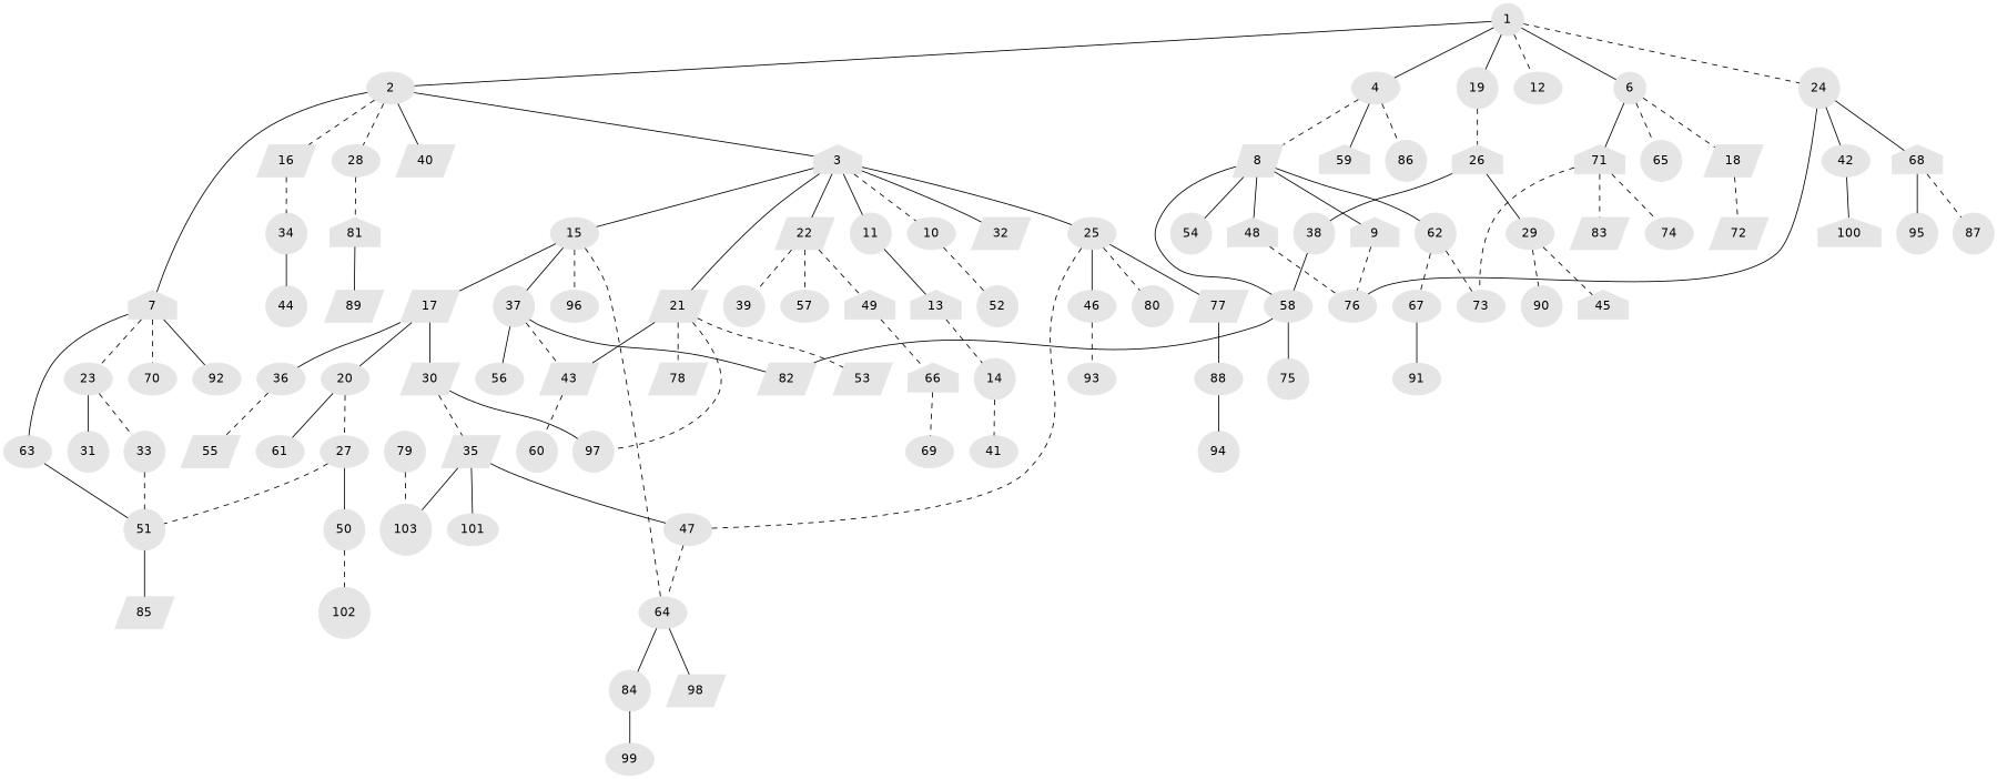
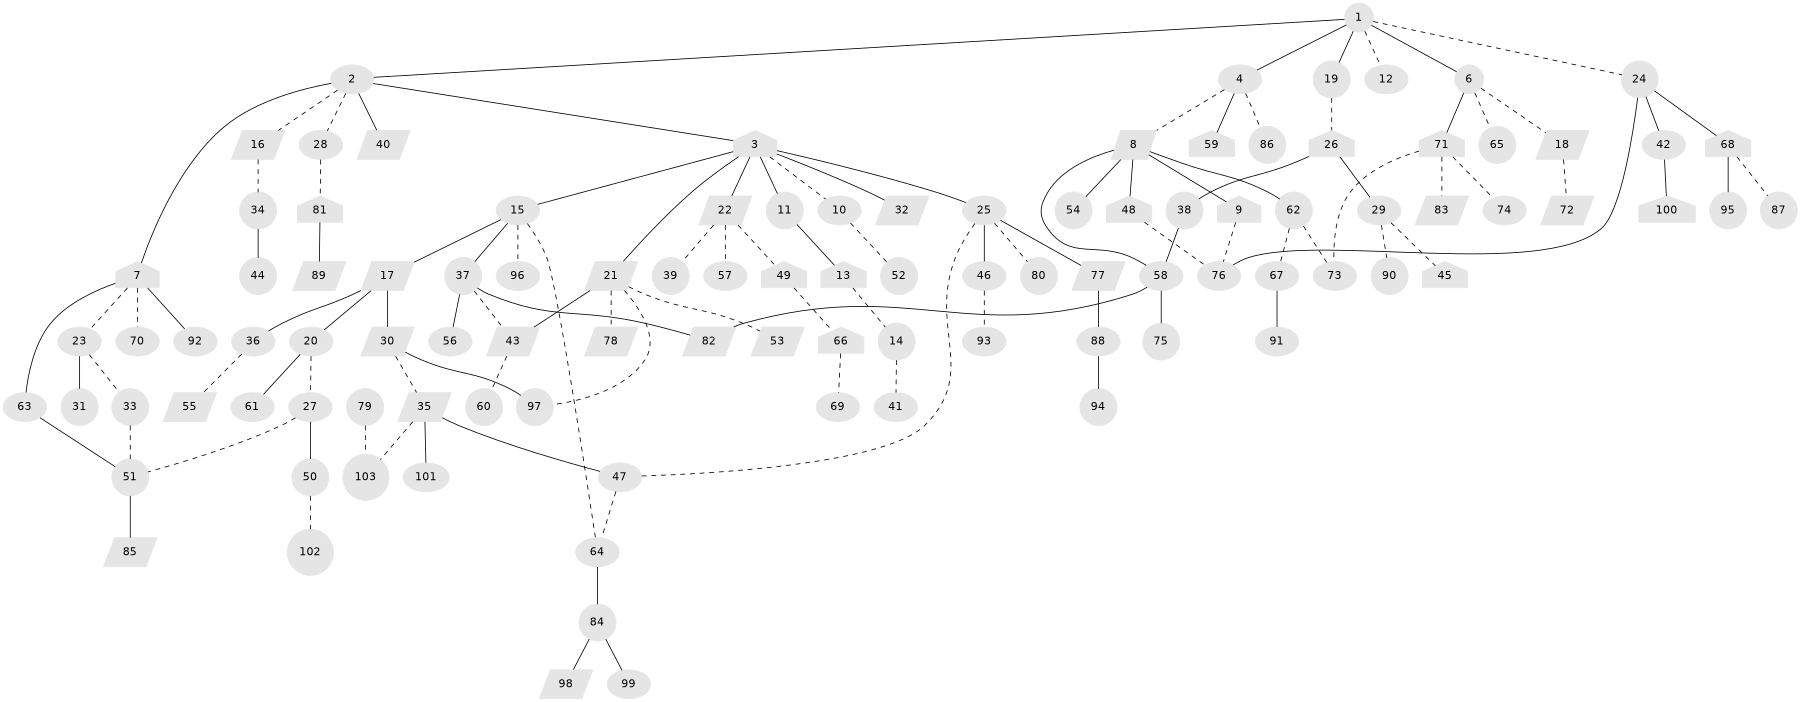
  graph {
    fontname="DejaVu Sans"
    node [color=gray90 fontname="DejaVu Sans" shape=ellipse style=filled]
    edge [fontname="DejaVu Sans" style=solid]
    1 [shape=circle]
    2
    4
    6 [shape=circle]
    12
    19 [shape=circle]
    24 [shape=circle]
    3 [shape=house]
    7 [shape=house]
    16 [shape=parallelogram]
    28
    40 [shape=parallelogram]
    8 [shape=parallelogram]
    59 [shape=house]
    86 [shape=circle]
    18 [shape=parallelogram]
    65 [shape=circle]
    71 [shape=house]
    26 [shape=house]
    76
    42
    68 [shape=house]
    10
    11 [shape=circle]
    15
    21 [shape=parallelogram]
    22 [shape=parallelogram]
    25
    32 [shape=parallelogram]
    23
    63
    70
    92
    34 [shape=circle]
    81 [shape=house]
    52 [shape=circle]
    13 [shape=house]
    17 [shape=parallelogram]
    37 [shape=circle]
    64
    96
    43 [shape=parallelogram]
    53 [shape=parallelogram]
    78 [shape=parallelogram]
    97 [shape=circle]
    39 [shape=circle]
    49 [shape=house]
    57
    46
    47
    77 [shape=parallelogram]
    80 [shape=circle]
    9 [shape=house]
    48 [shape=house]
    54 [shape=circle]
    58
    62 [shape=circle]
    79 [shape=circle]
    103 [shape=circle]
    72 [shape=parallelogram]
    73
    74
    83 [shape=parallelogram]
    31 [shape=circle]
    33 [shape=circle]
    51 [shape=circle]
    82 [shape=parallelogram]
    75 [shape=circle]
    67
    14 [shape=circle]
    41
    20
    30 [shape=parallelogram]
    36
    56
    84 [shape=circle]
    98 [shape=parallelogram]
    44 [shape=circle]
    27
    61
    35 [shape=parallelogram]
    55 [shape=parallelogram]
    29
    38 [shape=circle]
    50 [shape=circle]
    60 [shape=circle]
    66 [shape=house]
    85 [shape=parallelogram]
    100 [shape=house]
    87 [shape=circle]
    95 [shape=circle]
    93
    88
    45 [shape=house]
    90 [shape=circle]
    102 [shape=circle]
    89 [shape=parallelogram]
    101
    69
    91
    99
    94 [shape=circle]
    1 -- 2
    1 -- 4
    1 -- 6
    1 -- 12 [style=dashed]
    1 -- 19
    1 -- 24 [style=dashed]
    2 -- 3
    2 -- 7
    2 -- 16 [style=dashed]
    2 -- 28 [style=dashed]
    2 -- 40
    4 -- 8 [style=dashed]
    4 -- 59
    4 -- 86 [style=dashed]
    6 -- 18 [style=dashed]
    6 -- 65 [style=dashed]
    6 -- 71
    19 -- 26 [style=dashed]
    24 -- 76
    24 -- 42
    24 -- 68
    3 -- 10 [style=dashed]
    3 -- 11
    3 -- 15
    3 -- 21
    3 -- 22
    3 -- 25
    3 -- 32
    7 -- 23 [style=dashed]
    7 -- 63
    7 -- 70 [style=dashed]
    7 -- 92
    16 -- 34 [style=dashed]
    28 -- 81 [style=dashed]
    8 -- 9
    8 -- 48
    8 -- 54
    8 -- 58
    8 -- 62
    18 -- 72 [style=dashed]
    71 -- 73 [style=dashed]
    71 -- 74 [style=dashed]
    71 -- 83 [style=dashed]
    26 -- 29
    26 -- 38
    42 -- 100
    68 -- 87 [style=dashed]
    68 -- 95
    10 -- 52 [style=dashed]
    11 -- 13
    15 -- 17
    15 -- 37
    15 -- 64 [style=dashed]
    15 -- 96 [style=dashed]
    21 -- 43
    21 -- 53 [style=dashed]
    21 -- 78 [style=dashed]
    21 -- 97 [style=dashed]
    22 -- 39 [style=dashed]
    22 -- 49 [style=dashed]
    22 -- 57 [style=dashed]
    25 -- 46
    25 -- 47 [style=dashed]
    25 -- 77
    25 -- 80 [style=dashed]
    23 -- 31
    23 -- 33 [style=dashed]
    63 -- 51
    34 -- 44
    81 -- 89
    13 -- 14 [style=dashed]
    17 -- 20
    17 -- 30
    17 -- 36
    37 -- 43 [style=dashed]
    37 -- 82
    37 -- 56
    64 -- 84
-   64 -- 98
+   84 -- 98
    43 -- 60 [style=dashed]
    49 -- 66 [style=dashed]
    46 -- 93 [style=dashed]
    47 -- 64 [style=dashed]
    77 -- 88
    9 -- 76 [style=dashed]
    48 -- 76 [style=dashed]
    58 -- 82
    58 -- 75
    62 -- 73 [style=dashed]
    62 -- 67 [style=dashed]
    79 -- 103 [style=dashed]
    33 -- 51 [style=dashed]
    51 -- 85
    67 -- 91
    14 -- 41 [style=dashed]
    20 -- 27 [style=dashed]
    20 -- 61
    30 -- 97
    30 -- 35 [style=dashed]
    36 -- 55 [style=dashed]
    84 -- 99
    27 -- 51 [style=dashed]
    27 -- 50
    35 -- 47
-   35 -- 103
+   35 -- 103 [style=dashed]
    35 -- 101
    29 -- 45 [style=dashed]
    29 -- 90 [style=dashed]
    38 -- 58
    50 -- 102 [style=dashed]
    66 -- 69 [style=dashed]
    88 -- 94
  }
